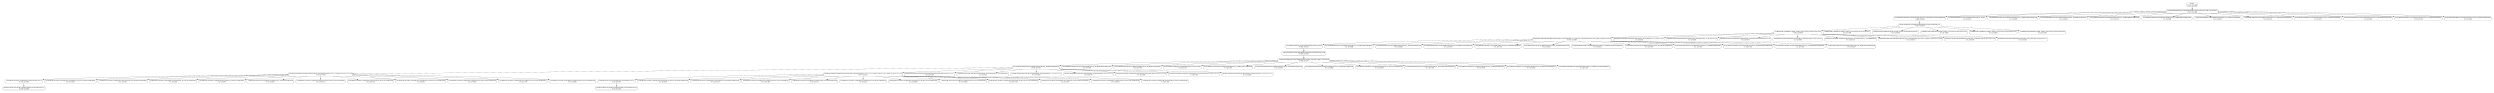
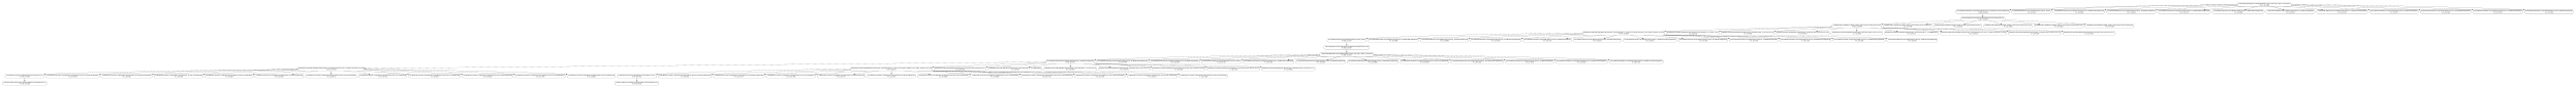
  digraph {
    fontname=Nunito
    node [shape=box style=rounded fontname=Nunito]
    edge [fontname=Nunito]
-   n1 [label="ROOT\nN=300, Q=0.888"]
    n2 [label="ComputePathToState#1.ComputePathToState.named_state=gp7_detect_arucomarker\nN=300, Q=0.888"]
    n3 [label="ComputePathToState#1.ComputePathToState.planner_id=RRTConnectkConfigDefault\nN=288, Q=0.893"]
    n4 [label="ComputePathToState#1.ComputePathToState.planner_id=PTP\nN=1, Q=0.924"]
    n5 [label="ComputePathToState#1.ComputePathToState.planner_id=PRMstarkConfigDefault\nN=1, Q=0.896"]
    n6 [label="ComputePathToState#1.ComputePathToState.planner_id=PRMkConfigDefault\nN=1, Q=0.834"]
    n7 [label="ComputePathToState#1.ComputePathToState.planner_id=LBKPIECEkConfigDefault\nN=1, Q=0.200"]
    n8 [label="ComputePathToState#1.ComputePathToState.planner_id=BKPIECEkConfigDefault\nN=1, Q=0.938"]
    n9 [label="ComputePathToState#1.ComputePathToState.planner_id=ESTkConfigDefault\nN=1, Q=0.938"]
    n10 [label="ComputePathToState#1.ComputePathToState.planner_id=RRTstarkConfigDefault\nN=1, Q=0.941"]
    n11 [label="ComputePathToState#1.ComputePathToState.planner_id=SBLkConfigDefault\nN=1, Q=0.677"]
    n12 [label="ComputePathToState#1.ComputePathToState.planner_id=KPIECEkConfigDefault\nN=1, Q=0.861"]
    n13 [label="ComputePathToState#1.ComputePathToState.planner_id=TRRTkConfigDefault\nN=1, Q=0.378"]
    n14 [label="ComputePathToState#1.ComputePathToState.planner_id=RRTkConfigDefault\nN=1, Q=0.816"]
    n15 [label="YaskawaGripperCommand#1.YaskawaGripperCommand.position=0.0\nN=287, Q=0.893"]
    n16 [label="UpdatePose#1.UpdatePose.update_relative_pose=0.0;0.0;0.115;0.0;0.0;0.0;0.0\nN=281, Q=0.896"]
    n17 [label="UpdatePose#1.UpdatePose.update_relative_pose=0.0;0.0;0.11;0.0;0.0;0.0;0.0\nN=1, Q=0.939"]
    n18 [label="UpdatePose#1.UpdatePose.update_relative_pose=0.0;0.0;0.09;0.0;0.0;0.0;0.0\nN=1, Q=0.869"]
    n19 [label="UpdatePose#1.UpdatePose.update_relative_pose=0.0;0.0;0.10;0.0;0.0;0.0;0.0\nN=1, Q=0.805"]
    n20 [label="UpdatePose#1.UpdatePose.update_relative_pose=0.0;0.0;0.105;0.0;0.0;0.0;0.0\nN=1, Q=0.862"]
    n21 [label="UpdatePose#1.UpdatePose.update_relative_pose=0.0;0.0;0.15;0.0;0.0;0.0;0.0\nN=1, Q=0.456"]
    n22 [label="SetPathConstraints#1.SetPathConstraints.joint_constraints=joint_1_s,0.0,0.1,0.1,1.0;joint_3,40.0,0.1,0.1,1.0;joint_6,120.0,0.1,0.1,0.8\nN=272, Q=0.899"]
    n23 [label="SetPathConstraints#1.SetPathConstraints.joint_constraints=joint_1_s,0.0,0.1,0.1,1.0\nN=1, Q=0.929"]
    n24 [label="SetPathConstraints#1.SetPathConstraints.joint_constraints=joint_2_l,30.0,0.1,0.1,1.0\nN=1, Q=0.829"]
    n25 [label="SetPathConstraints#1.SetPathConstraints.joint_constraints=joint_6,120.0,0.1,0.1,0.8\nN=1, Q=0.875"]
    n26 [label="SetPathConstraints#1.SetPathConstraints.joint_constraints=joint_4,0.0,0.1,0.1,1.0\nN=1, Q=0.939"]
    n27 [label="SetPathConstraints#1.SetPathConstraints.joint_constraints=joint_1_s,0.0,999,999,0.0\nN=1, Q=0.450"]
    n28 [label="SetPathConstraints#1.SetPathConstraints.joint_constraints=joint_4,0.0,0.1,0.1,1.0;joint_6,120.0,0.1,0.1,0.8\nN=1, Q=0.906"]
    n29 [label="SetPathConstraints#1.SetPathConstraints.joint_constraints=joint_5,-50.0,0.1,0.1,1.0\nN=1, Q=0.940"]
    n30 [label="SetPathConstraints#1.SetPathConstraints.joint_constraints=joint_3,40.0,0.1,0.1,1.0\nN=1, Q=0.451"]
    n31 [label="ComputePathToPose#1.ComputePathToPose.planner_id=PTP\nN=260, Q=0.917"]
    n32 [label="ComputePathToPose#1.ComputePathToPose.planner_id=KPIECEkConfigDefault\nN=1, Q=0.658"]
    n33 [label="ComputePathToPose#1.ComputePathToPose.planner_id=ESTkConfigDefault\nN=1, Q=0.688"]
    n34 [label="ComputePathToPose#1.ComputePathToPose.planner_id=PRMstarkConfigDefault\nN=1, Q=0.674"]
    n35 [label="ComputePathToPose#1.ComputePathToPose.planner_id=SBLkConfigDefault\nN=1, Q=0.723"]
    n36 [label="ComputePathToPose#1.ComputePathToPose.planner_id=RRTkConfigDefault\nN=1, Q=0.916"]
    n37 [label="ComputePathToPose#1.ComputePathToPose.planner_id=RRTConnectkConfigDefault\nN=1, Q=0.921"]
    n38 [label="ComputePathToPose#1.ComputePathToPose.planner_id=TRRTkConfigDefault\nN=1, Q=0.000"]
    n39 [label="ComputePathToPose#1.ComputePathToPose.planner_id=PRMkConfigDefault\nN=1, Q=0.242"]
    n40 [label="ComputePathToPose#1.ComputePathToPose.planner_id=BKPIECEkConfigDefault\nN=1, Q=0.200"]
    n41 [label="ComputePathToPose#1.ComputePathToPose.planner_id=LBKPIECEkConfigDefault\nN=1, Q=0.200"]
    n42 [label="ComputePathToPose#1.ComputePathToPose.planner_id=RRTstarkConfigDefault\nN=1, Q=0.667"]
    n43 [label="YaskawaGripperCommand#2.YaskawaGripperCommand.position=0.235\nN=259, Q=0.917"]
    n44 [label="ComputePathToState#2.ComputePathToState.named_state=gp7_detect_arucomarker\nN=258, Q=0.917"]
    n45 [label="ComputePathToState#2.ComputePathToState.planner_id=RRTkConfigDefault\nN=246, Q=0.924"]
    n46 [label="ComputePathToState#2.ComputePathToState.planner_id=BKPIECEkConfigDefault\nN=1, Q=0.943"]
    n47 [label="ComputePathToState#2.ComputePathToState.planner_id=PRMkConfigDefault\nN=1, Q=0.878"]
    n48 [label="ComputePathToState#2.ComputePathToState.planner_id=PTP\nN=1, Q=0.794"]
    n49 [label="ComputePathToState#2.ComputePathToState.planner_id=RRTstarkConfigDefault\nN=1, Q=0.879"]
    n50 [label="ComputePathToState#2.ComputePathToState.planner_id=TRRTkConfigDefault\nN=1, Q=0.942"]
    n51 [label="ComputePathToState#2.ComputePathToState.planner_id=KPIECEkConfigDefault\nN=1, Q=0.866"]
    n52 [label="ComputePathToState#2.ComputePathToState.planner_id=ESTkConfigDefault\nN=1, Q=0.939"]
    n53 [label="ComputePathToState#2.ComputePathToState.planner_id=LBKPIECEkConfigDefault\nN=1, Q=0.940"]
    n54 [label="ComputePathToState#2.ComputePathToState.planner_id=SBLkConfigDefault\nN=1, Q=0.675"]
    n55 [label="ComputePathToState#2.ComputePathToState.planner_id=PRMstarkConfigDefault\nN=1, Q=0.450"]
    n56 [label="ComputePathToState#2.ComputePathToState.planner_id=RRTConnectkConfigDefault\nN=1, Q=0.000"]
    n57 [label="SetPathConstraints#2.SetPathConstraints.joint_constraints=joint_4,0.0,0.1,0.1,1.0;joint_6,120.0,0.1,0.1,0.8\nN=191, Q=0.929"]
    n58 [label="SetPathConstraints#2.SetPathConstraints.joint_constraints=joint_1_s,0.0,0.1,0.1,1.0;joint_3,40.0,0.1,0.1,1.0;joint_6,120.0,0.1,0.1,0.8\nN=47, Q=0.912"]
    n59 [label="SetPathConstraints#2.SetPathConstraints.joint_constraints=joint_3,40.0,0.1,0.1,1.0\nN=1, Q=0.939"]
    n60 [label="SetPathConstraints#2.SetPathConstraints.joint_constraints=joint_1_s,0.0,999,999,0.0\nN=1, Q=0.914"]
    n61 [label="SetPathConstraints#2.SetPathConstraints.joint_constraints=joint_1_s,0.0,0.1,0.1,1.0\nN=1, Q=0.943"]
    n62 [label="SetPathConstraints#2.SetPathConstraints.joint_constraints=joint_4,0.0,0.1,0.1,1.0\nN=1, Q=0.877"]
    n63 [label="SetPathConstraints#2.SetPathConstraints.joint_constraints=joint_6,120.0,0.1,0.1,0.8\nN=1, Q=0.939"]
    n64 [label="SetPathConstraints#2.SetPathConstraints.joint_constraints=joint_5,-50.0,0.1,0.1,1.0\nN=1, Q=0.923"]
    n65 [label="SetPathConstraints#2.SetPathConstraints.joint_constraints=joint_2_l,30.0,0.1,0.1,1.0\nN=1, Q=0.680"]
    n66 [label="ComputePathToPose#2.ComputePathToPose.planner_id=PTP\nN=179, Q=0.938"]
    n67 [label="ComputePathToPose#2.ComputePathToPose.planner_id=RRTConnectkConfigDefault\nN=1, Q=0.929"]
    n68 [label="ComputePathToPose#2.ComputePathToPose.planner_id=PRMstarkConfigDefault\nN=1, Q=0.000"]
    n69 [label="ComputePathToPose#2.ComputePathToPose.planner_id=TRRTkConfigDefault\nN=1, Q=0.903"]
    n70 [label="ComputePathToPose#2.ComputePathToPose.planner_id=SBLkConfigDefault\nN=1, Q=0.897"]
    n71 [label="ComputePathToPose#2.ComputePathToPose.planner_id=PRMkConfigDefault\nN=1, Q=0.850"]
    n72 [label="ComputePathToPose#2.ComputePathToPose.planner_id=BKPIECEkConfigDefault\nN=1, Q=0.816"]
    n73 [label="ComputePathToPose#2.ComputePathToPose.planner_id=ESTkConfigDefault\nN=1, Q=0.783"]
    n74 [label="ComputePathToPose#2.ComputePathToPose.planner_id=LBKPIECEkConfigDefault\nN=1, Q=0.873"]
    n75 [label="ComputePathToPose#2.ComputePathToPose.planner_id=RRTstarkConfigDefault\nN=1, Q=0.823"]
    n76 [label="ComputePathToPose#2.ComputePathToPose.planner_id=KPIECEkConfigDefault\nN=1, Q=0.794"]
    n77 [label="ComputePathToPose#2.ComputePathToPose.planner_id=RRTkConfigDefault\nN=1, Q=0.885"]
    n78 [label="YaskawaGripperCommand#3.YaskawaGripperCommand.position=0.0\nN=178, Q=0.938"]
    n79 [label="ComputePathToPose#2.ComputePathToPose.planner_id=PTP\nN=35, Q=0.941"]
    n80 [label="ComputePathToPose#2.ComputePathToPose.planner_id=RRTConnectkConfigDefault\nN=1, Q=0.841"]
    n81 [label="ComputePathToPose#2.ComputePathToPose.planner_id=PRMstarkConfigDefault\nN=1, Q=0.761"]
    n82 [label="ComputePathToPose#2.ComputePathToPose.planner_id=TRRTkConfigDefault\nN=1, Q=0.788"]
    n83 [label="ComputePathToPose#2.ComputePathToPose.planner_id=SBLkConfigDefault\nN=1, Q=0.710"]
    n84 [label="ComputePathToPose#2.ComputePathToPose.planner_id=PRMkConfigDefault\nN=1, Q=0.834"]
    n85 [label="ComputePathToPose#2.ComputePathToPose.planner_id=BKPIECEkConfigDefault\nN=1, Q=0.860"]
    n86 [label="ComputePathToPose#2.ComputePathToPose.planner_id=ESTkConfigDefault\nN=1, Q=0.850"]
    n87 [label="ComputePathToPose#2.ComputePathToPose.planner_id=LBKPIECEkConfigDefault\nN=1, Q=0.705"]
    n88 [label="ComputePathToPose#2.ComputePathToPose.planner_id=RRTstarkConfigDefault\nN=1, Q=0.919"]
    n89 [label="ComputePathToPose#2.ComputePathToPose.planner_id=KPIECEkConfigDefault\nN=1, Q=0.901"]
    n90 [label="ComputePathToPose#2.ComputePathToPose.planner_id=RRTkConfigDefault\nN=1, Q=0.826"]
    n91 [label="YaskawaGripperCommand#3.YaskawaGripperCommand.position=0.0\nN=34, Q=0.941"]
-   n1 -> n2
    n2 -> n3
    n2 -> n4
    n2 -> n5
    n2 -> n6
    n2 -> n7
    n2 -> n8
    n2 -> n9
    n2 -> n10
    n2 -> n11
    n2 -> n12
    n2 -> n13
    n2 -> n14
    n3 -> n15
    n15 -> n16
    n15 -> n17
    n15 -> n18
    n15 -> n19
    n15 -> n20
    n15 -> n21
    n16 -> n22
    n16 -> n23
    n16 -> n24
    n16 -> n25
    n16 -> n26
    n16 -> n27
    n16 -> n28
    n16 -> n29
    n16 -> n30
    n22 -> n31
    n22 -> n32
    n22 -> n33
    n22 -> n34
    n22 -> n35
    n22 -> n36
    n22 -> n37
    n22 -> n38
    n22 -> n39
    n22 -> n40
    n22 -> n41
    n22 -> n42
    n31 -> n43
    n43 -> n44
    n44 -> n45
    n44 -> n46
    n44 -> n47
    n44 -> n48
    n44 -> n49
    n44 -> n50
    n44 -> n51
    n44 -> n52
    n44 -> n53
    n44 -> n54
    n44 -> n55
    n44 -> n56
    n45 -> n57
    n45 -> n58
    n45 -> n59
    n45 -> n60
    n45 -> n61
    n45 -> n62
    n45 -> n63
    n45 -> n64
    n45 -> n65
    n57 -> n66
    n57 -> n67
    n57 -> n68
    n57 -> n69
    n57 -> n70
    n57 -> n71
    n57 -> n72
    n57 -> n73
    n57 -> n74
    n57 -> n75
    n57 -> n76
    n57 -> n77
    n58 -> n79
    n58 -> n80
    n58 -> n81
    n58 -> n82
    n58 -> n83
    n58 -> n84
    n58 -> n85
    n58 -> n86
    n58 -> n87
    n58 -> n88
    n58 -> n89
    n58 -> n90
    n66 -> n78
    n79 -> n91
  }
